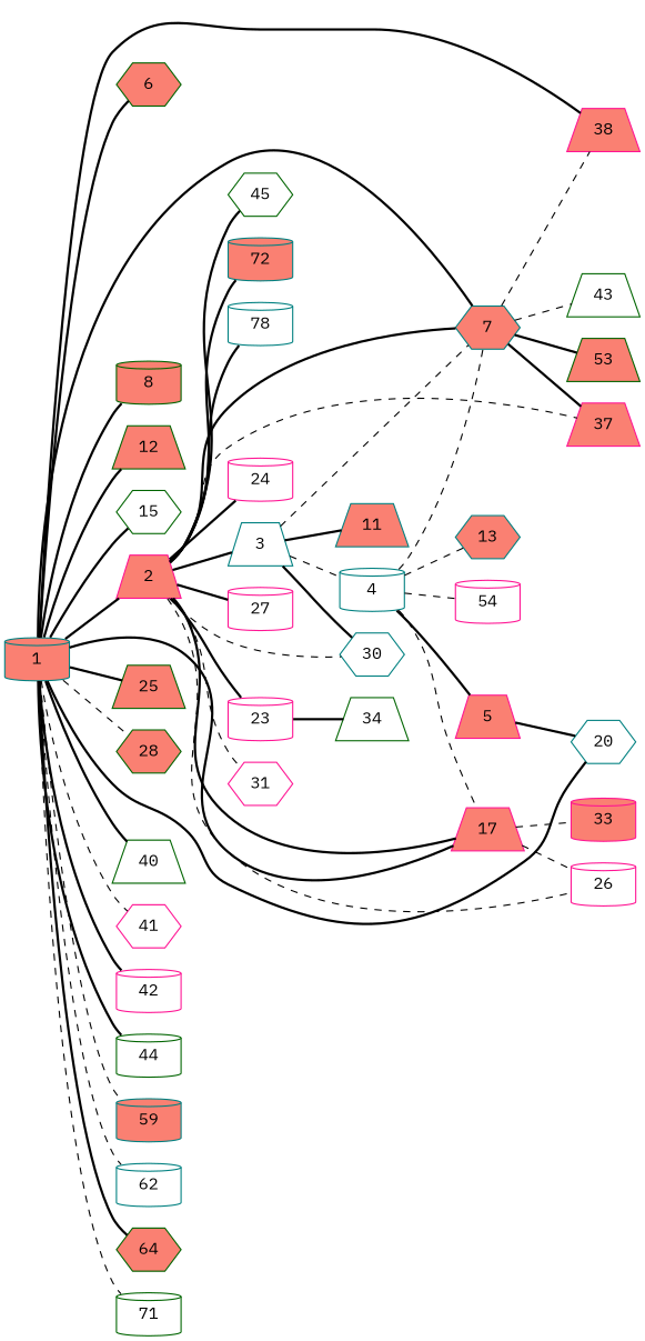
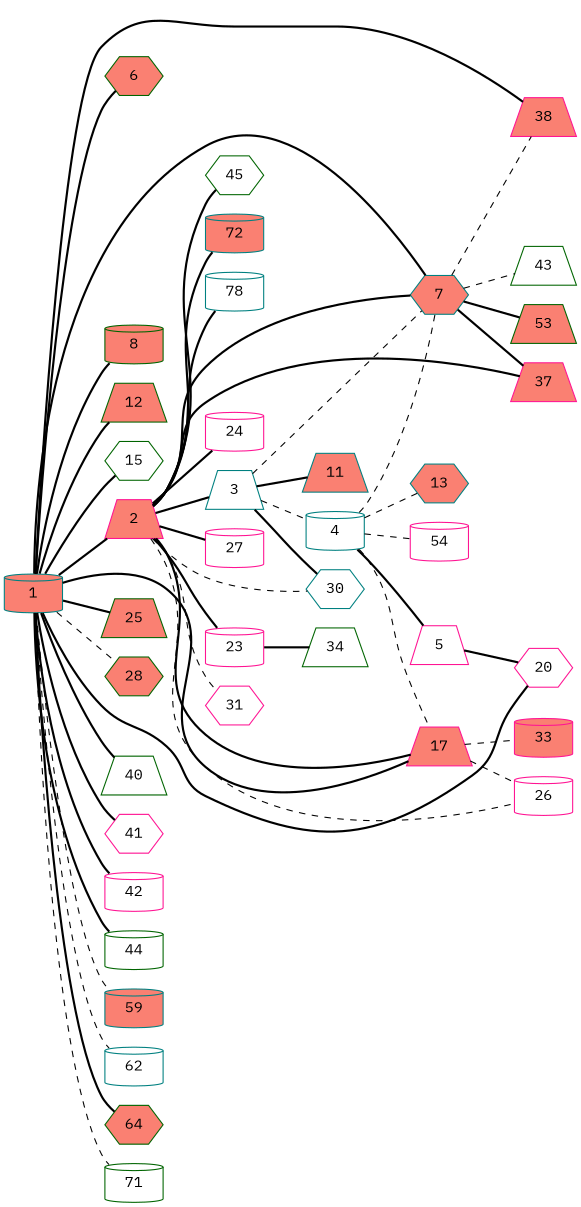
  graph {
    fontname="IBM Plex Mono"
    rankdir=LR
    node [color=deeppink fillcolor=white fontname="IBM Plex Mono" shape=cylinder style=filled]
    edge [fontname="IBM Plex Mono" style=bold]
    1 [color=teal fillcolor=salmon]
    2 [fillcolor=salmon shape=trapezium]
    6 [color=darkgreen fillcolor=salmon shape=hexagon]
    7 [color=teal fillcolor=salmon shape=hexagon super="+18+10+73+81+56+49+14+9"]
    8 [color=darkgreen fillcolor=salmon super="+52"]
    12 [color=darkgreen fillcolor=salmon shape=trapezium super="+48"]
    15 [color=darkgreen shape=hexagon]
    17 [fillcolor=salmon shape=trapezium super="+80+21+36"]
-   20 [color=teal shape=hexagon super="+32"]
+   20 [shape=hexagon super="+32"]
    25 [color=darkgreen fillcolor=salmon shape=trapezium]
    28 [color=darkgreen fillcolor=salmon shape=hexagon]
    38 [fillcolor=salmon shape=trapezium super="+68"]
    40 [color=darkgreen shape=trapezium]
    41 [shape=hexagon]
    42
    44 [color=darkgreen super="+50"]
    59 [color=teal fillcolor=salmon]
    62 [color=teal]
    64 [color=darkgreen fillcolor=salmon shape=hexagon]
    71 [color=darkgreen]
    3 [color=teal shape=trapezium super="+16"]
    23
    24
    26
    27
    30 [color=teal shape=hexagon super="+57"]
    31 [shape=hexagon super="+65"]
    37 [fillcolor=salmon shape=trapezium]
    45 [color=darkgreen shape=hexagon super="+46"]
    72 [color=teal fillcolor=salmon]
    78 [color=teal]
    43 [color=darkgreen shape=trapezium super="+61"]
    53 [color=darkgreen fillcolor=salmon shape=trapezium]
    33 [fillcolor=salmon]
    4 [color=teal super="+19"]
    11 [color=teal fillcolor=salmon shape=trapezium super="+39"]
    34 [color=darkgreen shape=trapezium]
-   5 [fillcolor=salmon shape=trapezium]
+   5 [shape=trapezium]
    13 [color=teal fillcolor=salmon shape=hexagon]
    54 [super="+82"]
    1 -- 2
    1 -- 6
    1 -- 7 [weight=4]
    1 -- 8
    1 -- 12
    1 -- 15
    1 -- 17
    1 -- 20
    1 -- 25
    1 -- 28 [style=dashed]
    1 -- 38
    1 -- 40
-   1 -- 41 [style=dashed]
+   1 -- 41
    1 -- 42
    1 -- 44
    1 -- 59 [style=dashed]
    1 -- 62 [style=dashed]
    1 -- 64
    1 -- 71 [style=dashed]
    2 -- 7 [weight=2]
    2 -- 17
    2 -- 3
    2 -- 23
    2 -- 24
    2 -- 26 [style=dashed]
    2 -- 27
    2 -- 30 [style=dashed]
    2 -- 31 [style=dashed]
-   2 -- 37 [style=dashed]
+   2 -- 37
    2 -- 45
    2 -- 72
    2 -- 78
    7 -- 38 [style=dashed]
    7 -- 37
    7 -- 43 [style=dashed weight=2]
    7 -- 53
    17 -- 26 [style=dashed]
    17 -- 33 [style=dashed]
    3 -- 7 [style=dashed]
    3 -- 30
    3 -- 4 [style=dashed]
    3 -- 11
    23 -- 34
    4 -- 7 [style=dashed weight=2]
    4 -- 17 [style=dashed]
    4 -- 5
    4 -- 13 [style=dashed]
    4 -- 54 [style=dashed]
    5 -- 20
  }
